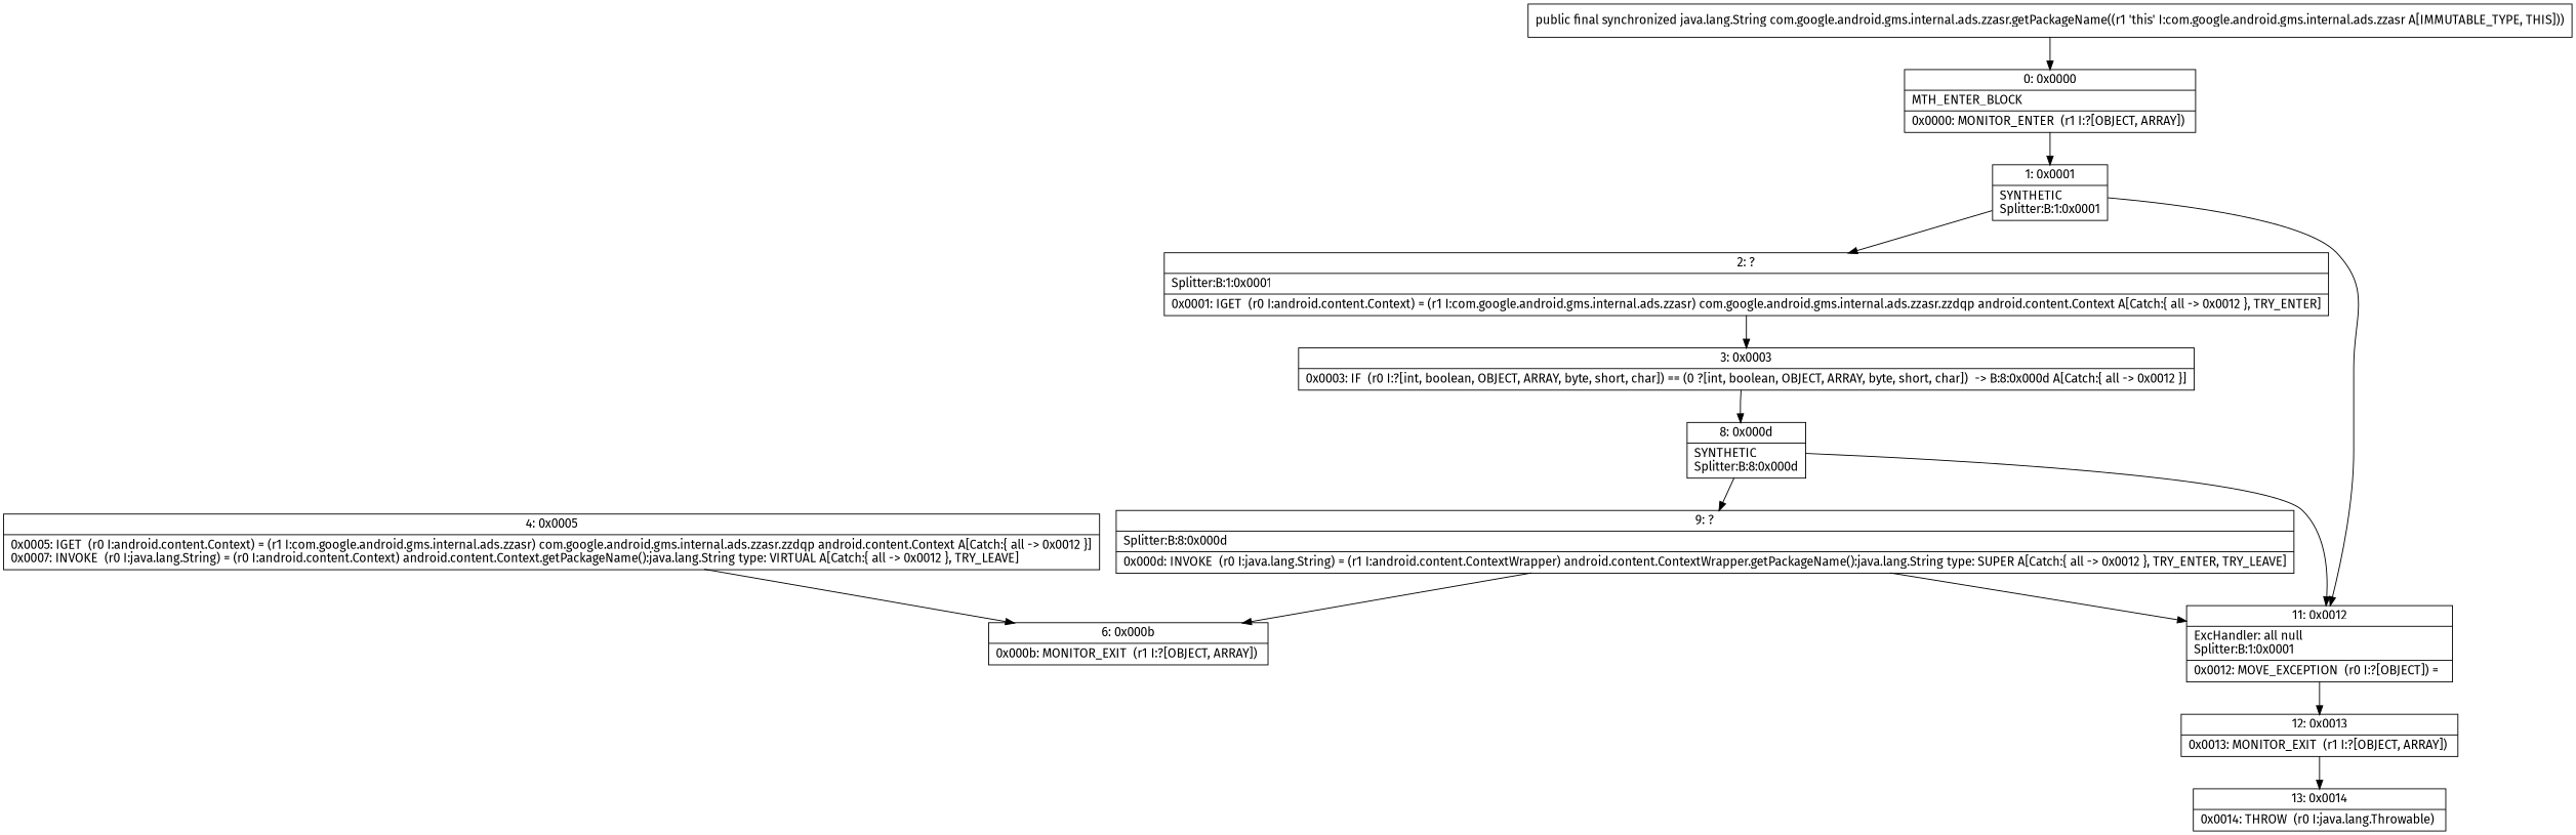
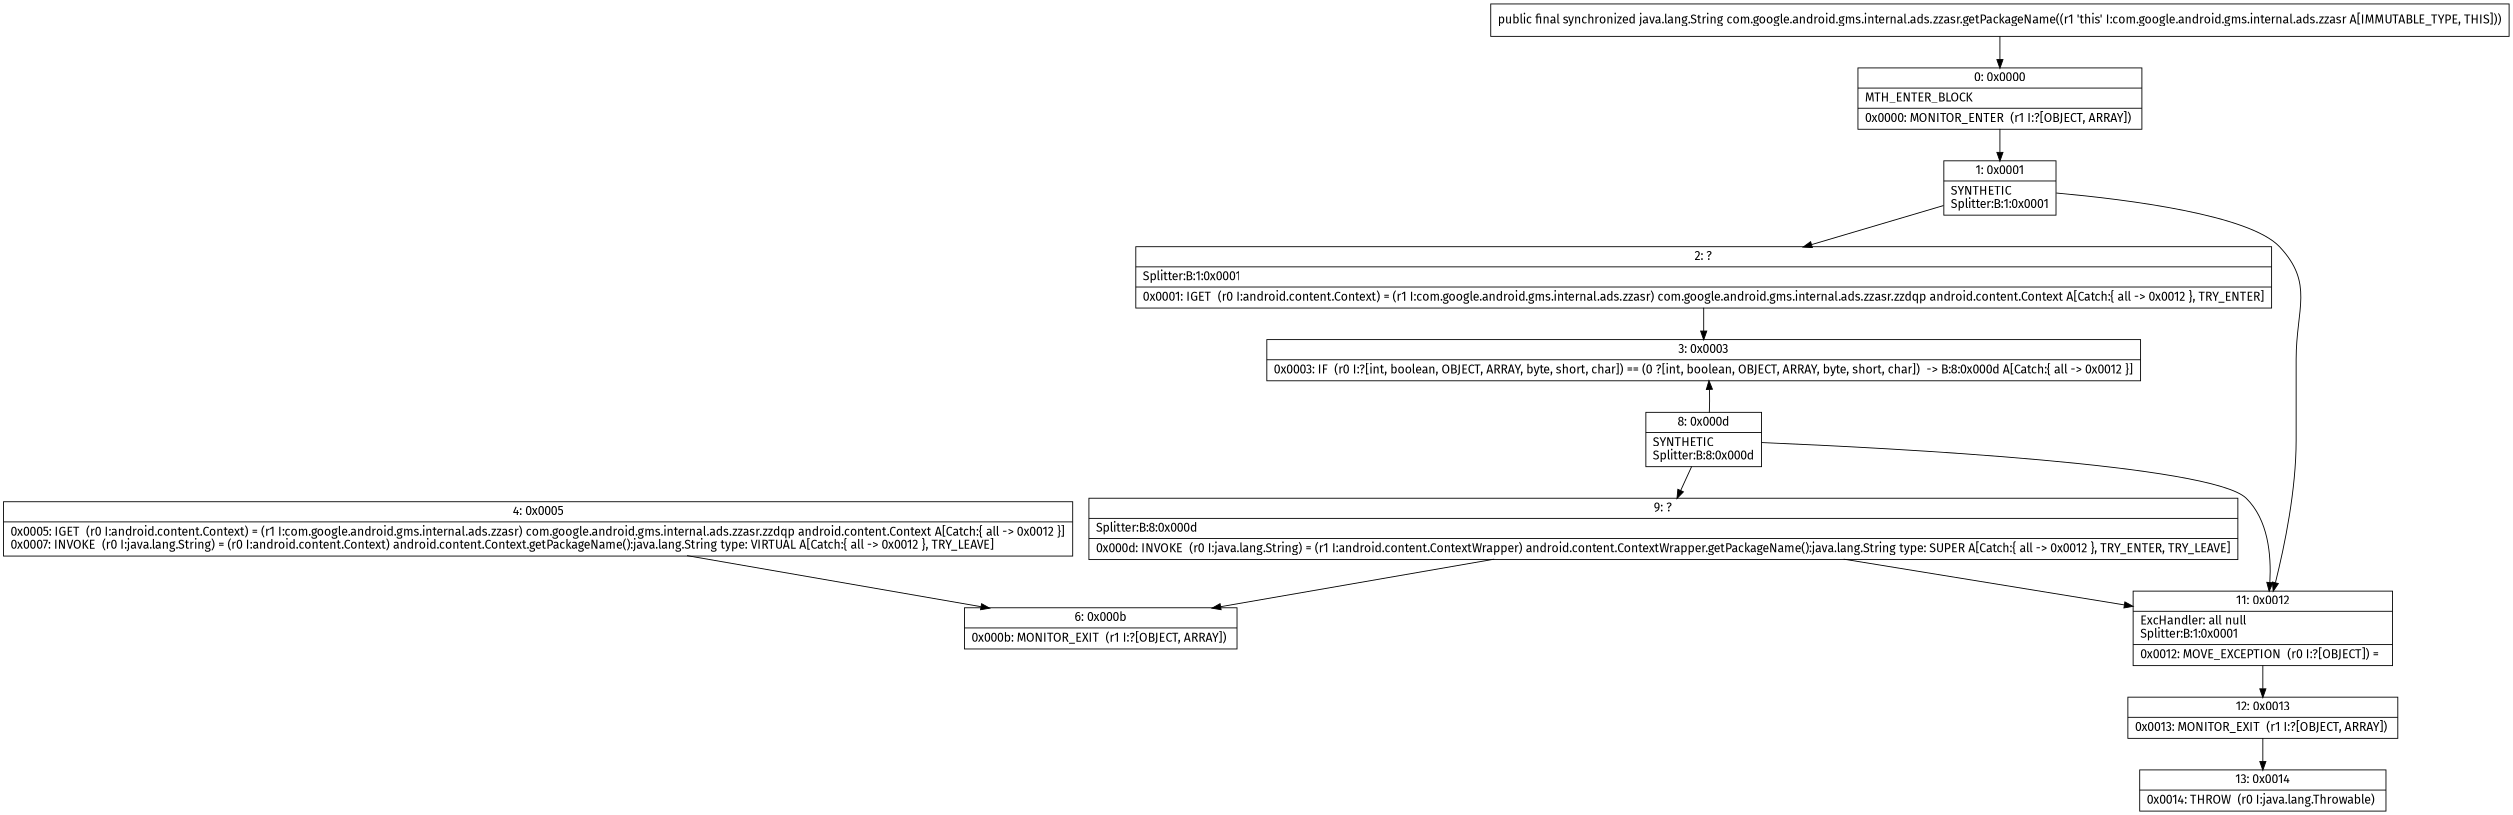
  digraph {
    fontname="Fira Sans"
    node [fontname="Fira Sans" shape=record]
    edge [fontname="Fira Sans"]
    n1 [label="{0\:\ 0x0000|MTH_ENTER_BLOCK\l|0x0000: MONITOR_ENTER  (r1 I:?[OBJECT, ARRAY]) \l}"]
    n2 [label="{1\:\ 0x0001|SYNTHETIC\lSplitter:B:1:0x0001\l}"]
    n3 [label="{2\:\ ?|Splitter:B:1:0x0001\l|0x0001: IGET  (r0 I:android.content.Context) = (r1 I:com.google.android.gms.internal.ads.zzasr) com.google.android.gms.internal.ads.zzasr.zzdqp android.content.Context A[Catch:\{ all \-\> 0x0012 \}, TRY_ENTER]\l}"]
    n4 [label="{11\:\ 0x0012|ExcHandler: all null\lSplitter:B:1:0x0001\l|0x0012: MOVE_EXCEPTION  (r0 I:?[OBJECT]) =  \l}"]
    n5 [label="{3\:\ 0x0003|0x0003: IF  (r0 I:?[int, boolean, OBJECT, ARRAY, byte, short, char]) == (0 ?[int, boolean, OBJECT, ARRAY, byte, short, char])  \-\> B:8:0x000d A[Catch:\{ all \-\> 0x0012 \}]\l}"]
    n6 [label="{12\:\ 0x0013|0x0013: MONITOR_EXIT  (r1 I:?[OBJECT, ARRAY]) \l}"]
    n7 [label="{8\:\ 0x000d|SYNTHETIC\lSplitter:B:8:0x000d\l}"]
    n8 [label="{4\:\ 0x0005|0x0005: IGET  (r0 I:android.content.Context) = (r1 I:com.google.android.gms.internal.ads.zzasr) com.google.android.gms.internal.ads.zzasr.zzdqp android.content.Context A[Catch:\{ all \-\> 0x0012 \}]\l0x0007: INVOKE  (r0 I:java.lang.String) = (r0 I:android.content.Context) android.content.Context.getPackageName():java.lang.String type: VIRTUAL A[Catch:\{ all \-\> 0x0012 \}, TRY_LEAVE]\l}"]
    n9 [label="{6\:\ 0x000b|0x000b: MONITOR_EXIT  (r1 I:?[OBJECT, ARRAY]) \l}"]
    n10 [label="{9\:\ ?|Splitter:B:8:0x000d\l|0x000d: INVOKE  (r0 I:java.lang.String) = (r1 I:android.content.ContextWrapper) android.content.ContextWrapper.getPackageName():java.lang.String type: SUPER A[Catch:\{ all \-\> 0x0012 \}, TRY_ENTER, TRY_LEAVE]\l}"]
    n11 [label="{13\:\ 0x0014|0x0014: THROW  (r0 I:java.lang.Throwable) \l}"]
    n12 [label="{public final synchronized java.lang.String com.google.android.gms.internal.ads.zzasr.getPackageName((r1 'this' I:com.google.android.gms.internal.ads.zzasr A[IMMUTABLE_TYPE, THIS])) }"]
    n1 -> n2
    n2 -> n3
    n2 -> n4
    n3 -> n5
    n4 -> n6
-   n5 -> n7
+   n7 -> n5
    n6 -> n11
    n7 -> n4
    n7 -> n10
    n8 -> n9
    n10 -> n4
    n10 -> n9
    n12 -> n1
  }
